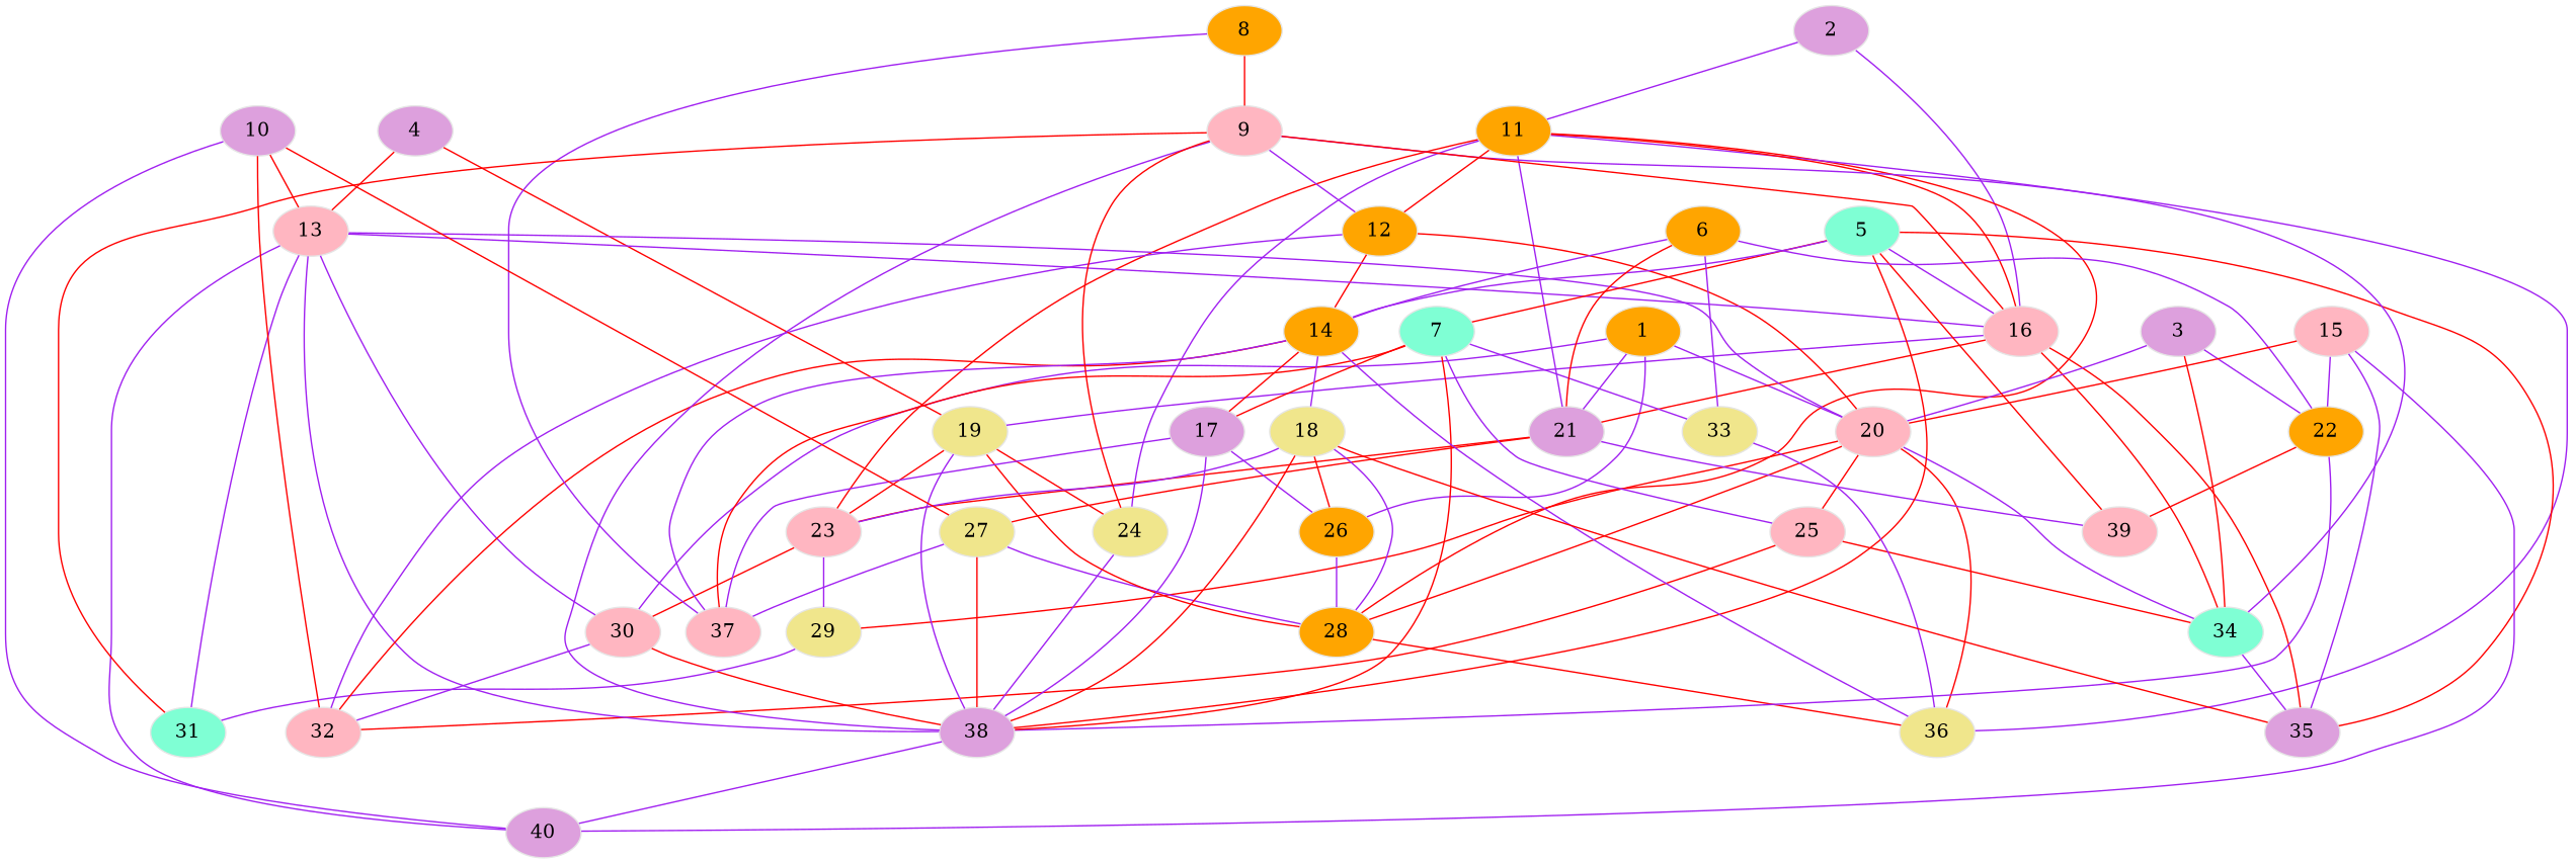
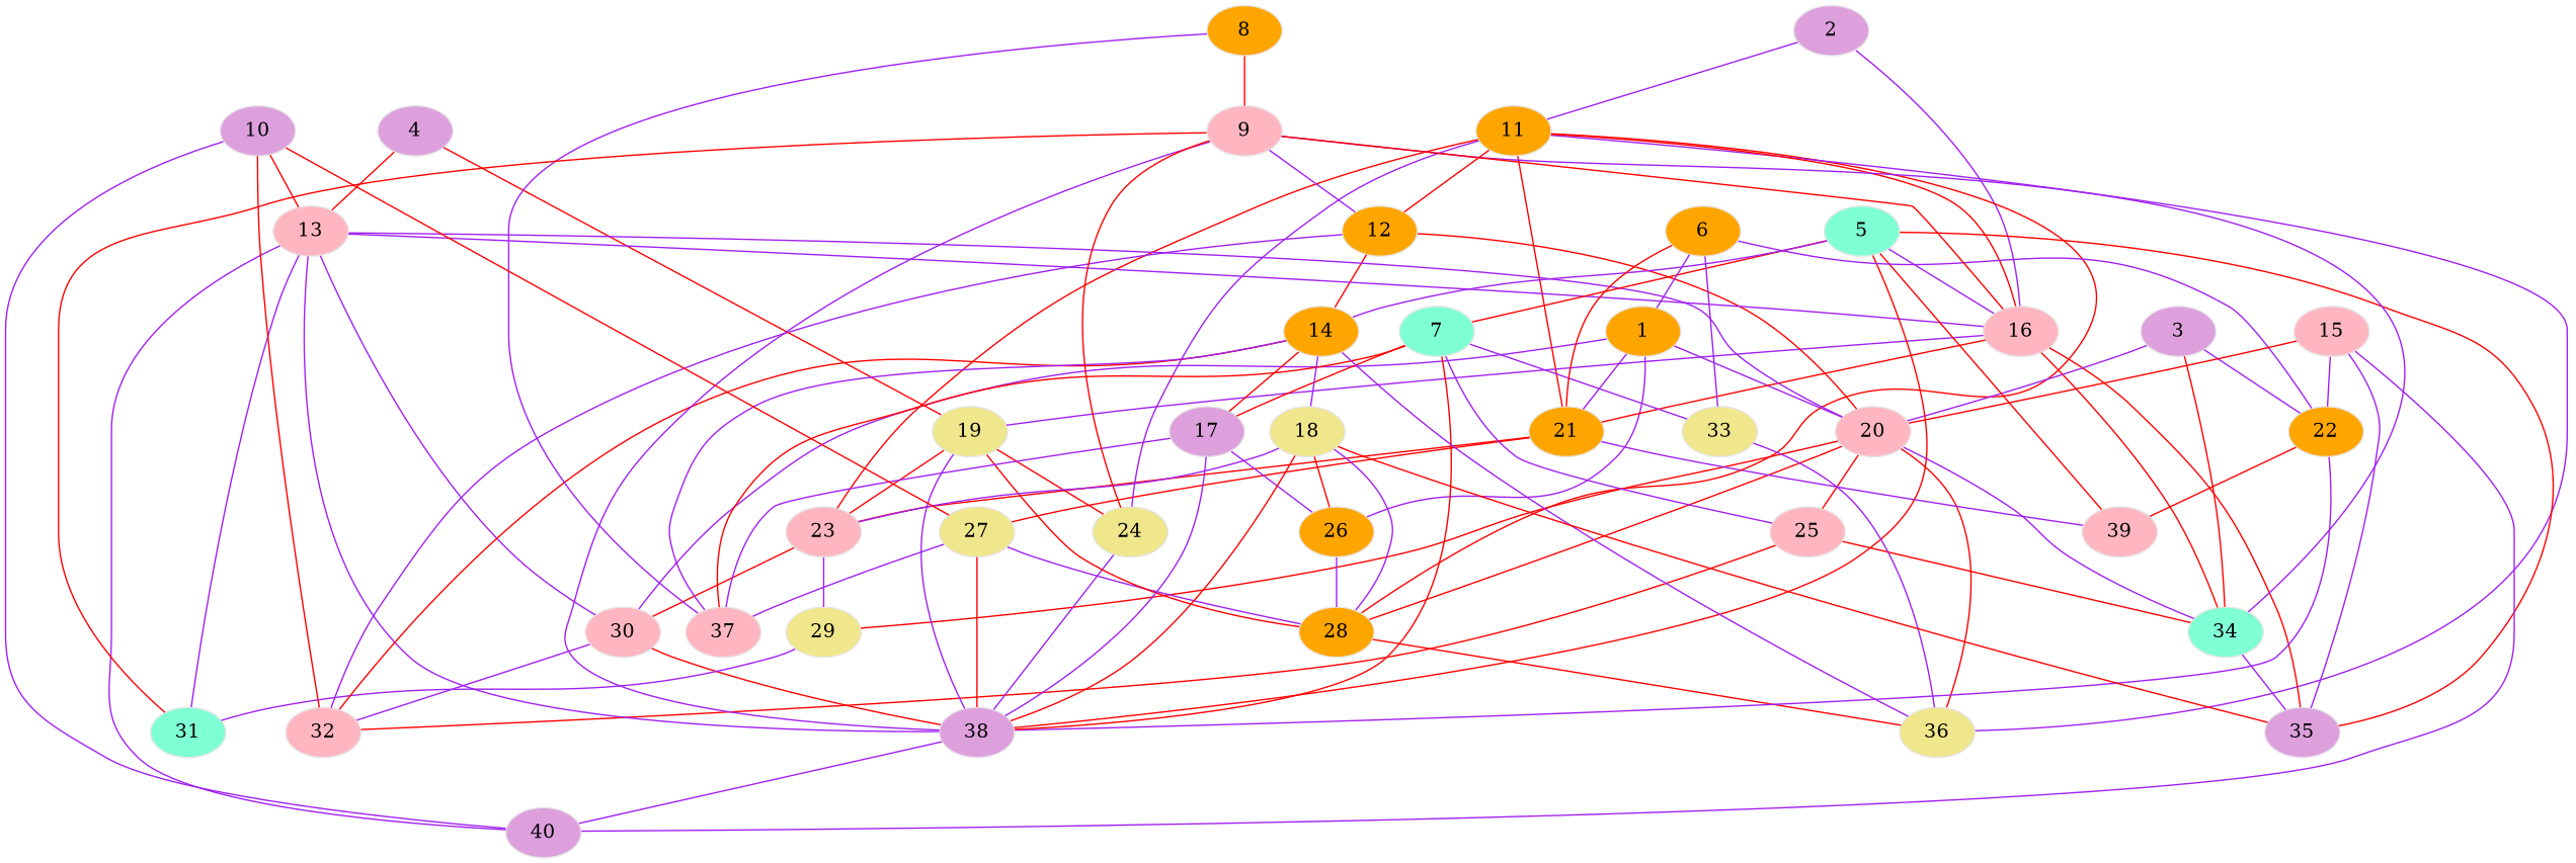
  graph {
    node [color=gray90 fillcolor=lightpink style=filled]
    edge [color=purple weight=1.0]
    1 [fillcolor=orange]
    20
-   21 [fillcolor=plum]
+   21 [fillcolor=orange]
    26 [fillcolor=orange]
    30
    34 [fillcolor=aquamarine]
    25
    28 [fillcolor=orange]
    36 [fillcolor=khaki]
    29 [fillcolor=khaki]
    39
    27 [fillcolor=khaki]
    23
    38 [fillcolor=plum]
    32
    2 [fillcolor=plum]
    11 [fillcolor=orange]
    16
    12 [fillcolor=orange]
    24 [fillcolor=khaki]
    19 [fillcolor=khaki]
    35 [fillcolor=plum]
    3 [fillcolor=plum]
    22 [fillcolor=orange]
    4 [fillcolor=plum]
    13
    31 [fillcolor=aquamarine]
    40 [fillcolor=plum]
    5 [fillcolor=aquamarine]
    7 [fillcolor=aquamarine]
    14 [fillcolor=orange]
    33 [fillcolor=khaki]
    17 [fillcolor=plum]
    37
    18 [fillcolor=khaki]
    6 [fillcolor=orange]
    8 [fillcolor=orange]
    9
    10 [fillcolor=plum]
    15
    1 -- 20
    1 -- 21
    1 -- 26
    1 -- 30
    20 -- 34
    20 -- 25 [color=red]
    20 -- 28 [color=red]
    20 -- 36 [color=red]
    20 -- 29 [color=red]
    21 -- 39
    21 -- 27 [color=red]
    21 -- 23 [color=red]
    26 -- 28 [weight=2.0]
    30 -- 38 [color=red]
    30 -- 32
    34 -- 35
    25 -- 34 [color=red]
    25 -- 32 [color=red]
    28 -- 36 [color=red]
    29 -- 31
    27 -- 28
    27 -- 38 [color=red]
    27 -- 37 [weight=2.0]
    23 -- 30 [color=red]
    23 -- 29
    38 -- 40
    2 -- 11
    2 -- 16
-   11 -- 21
+   11 -- 21 [color=red]
    11 -- 28 [color=red]
    11 -- 36
    11 -- 23 [color=red]
    11 -- 16 [color=red]
    11 -- 12 [color=red weight=2.0]
    11 -- 24
    16 -- 21 [color=red]
    16 -- 34 [color=red]
    16 -- 19
    16 -- 35 [color=red]
    12 -- 20 [color=red]
    12 -- 32
    12 -- 14 [color=red]
    24 -- 38
    19 -- 28 [color=red weight=2.0]
    19 -- 23 [color=red]
    19 -- 38 [weight=2.0]
    19 -- 24 [color=red]
    3 -- 20
    3 -- 34 [color=red weight=2.0]
    3 -- 22
    22 -- 39 [color=red]
    22 -- 38
    4 -- 19 [color=red]
    4 -- 13 [color=red]
    13 -- 20
    13 -- 30
    13 -- 38
    13 -- 16
    13 -- 31
    13 -- 40
    5 -- 39 [color=red]
    5 -- 38 [color=red]
    5 -- 16
    5 -- 35 [color=red]
    5 -- 7 [color=red]
    5 -- 14
    7 -- 25
    7 -- 38 [color=red]
    7 -- 33
    7 -- 17 [color=red]
    7 -- 37 [color=red]
    14 -- 36
    14 -- 32 [color=red]
    14 -- 17 [color=red]
    14 -- 37
    14 -- 18
    33 -- 36
    17 -- 26
    17 -- 38
    17 -- 37
    18 -- 26 [color=red weight=2.0]
    18 -- 28
    18 -- 23 [weight=2.0]
    18 -- 38 [color=red]
    18 -- 35 [color=red]
    6 -- 21 [color=red]
    6 -- 22 [weight=2.0]
-   6 -- 14
+   6 -- 1
    6 -- 33
    8 -- 37
    8 -- 9 [color=red weight=2.0]
    9 -- 34
    9 -- 38
    9 -- 16 [color=red weight=2.0]
    9 -- 12
    9 -- 24 [color=red]
    9 -- 31 [color=red]
    10 -- 27 [color=red]
    10 -- 32 [color=red]
    10 -- 13 [color=red]
    10 -- 40
    15 -- 20 [color=red weight=2.0]
    15 -- 35
    15 -- 22
    15 -- 40
  }
